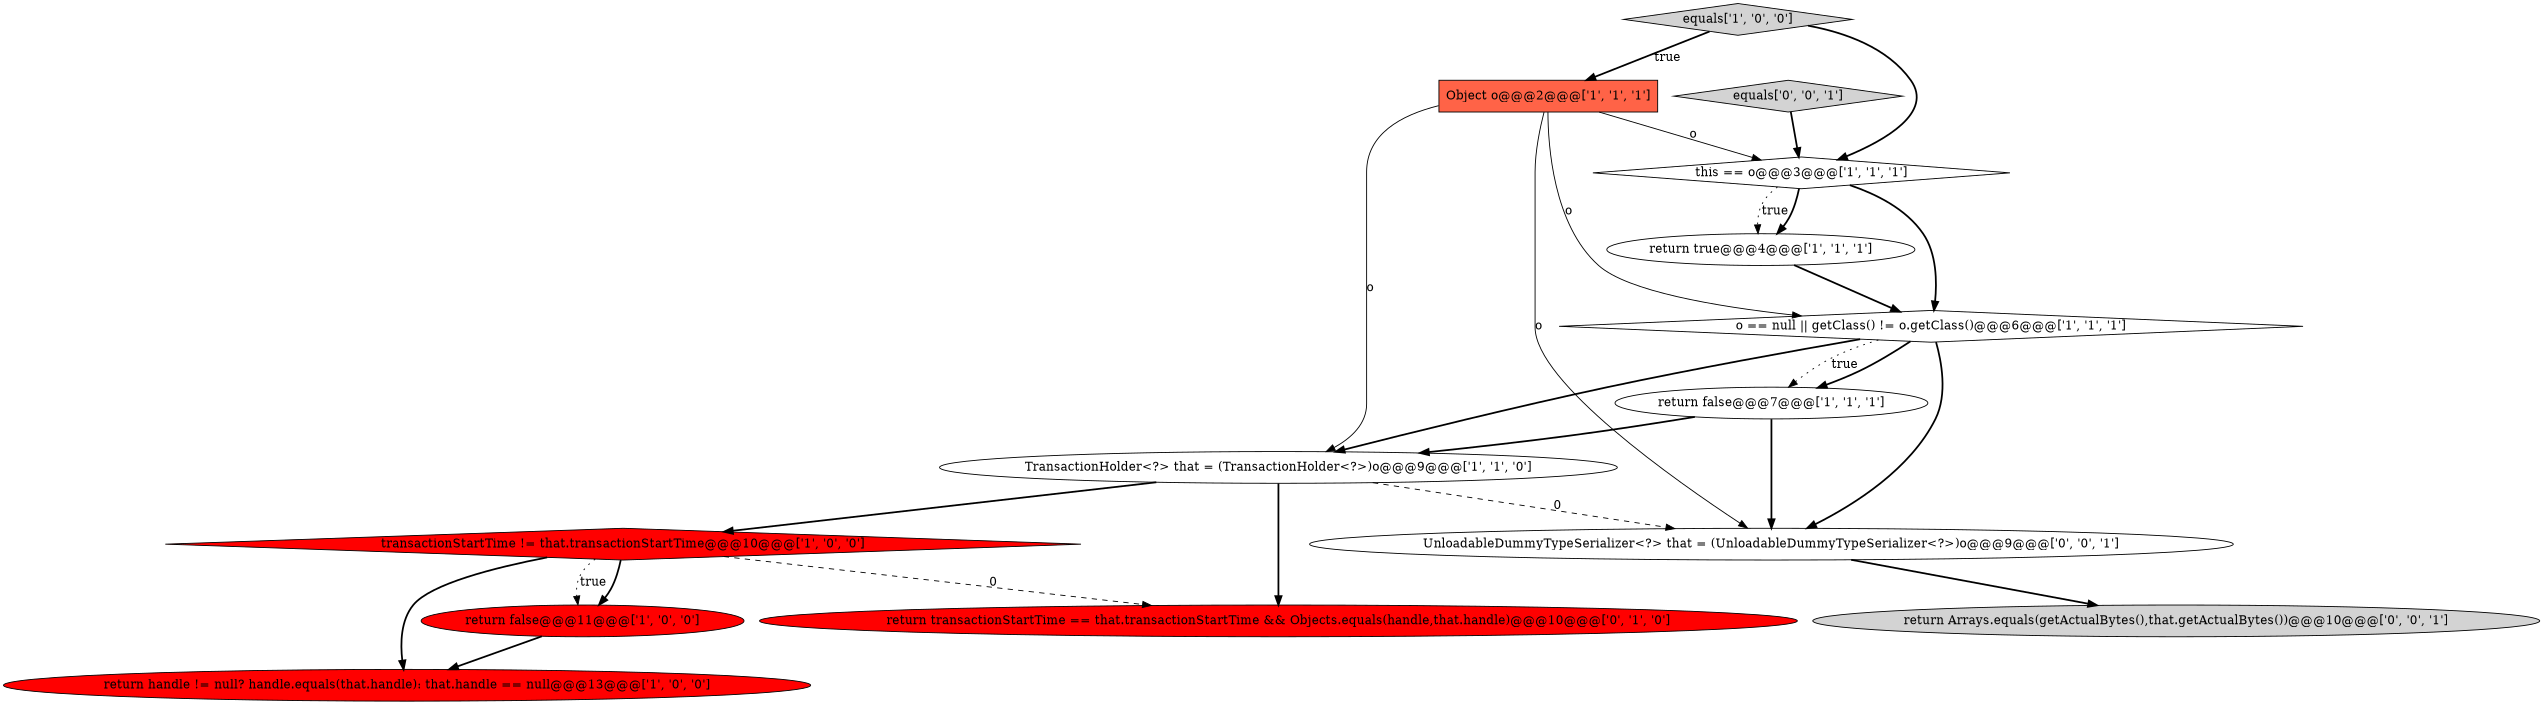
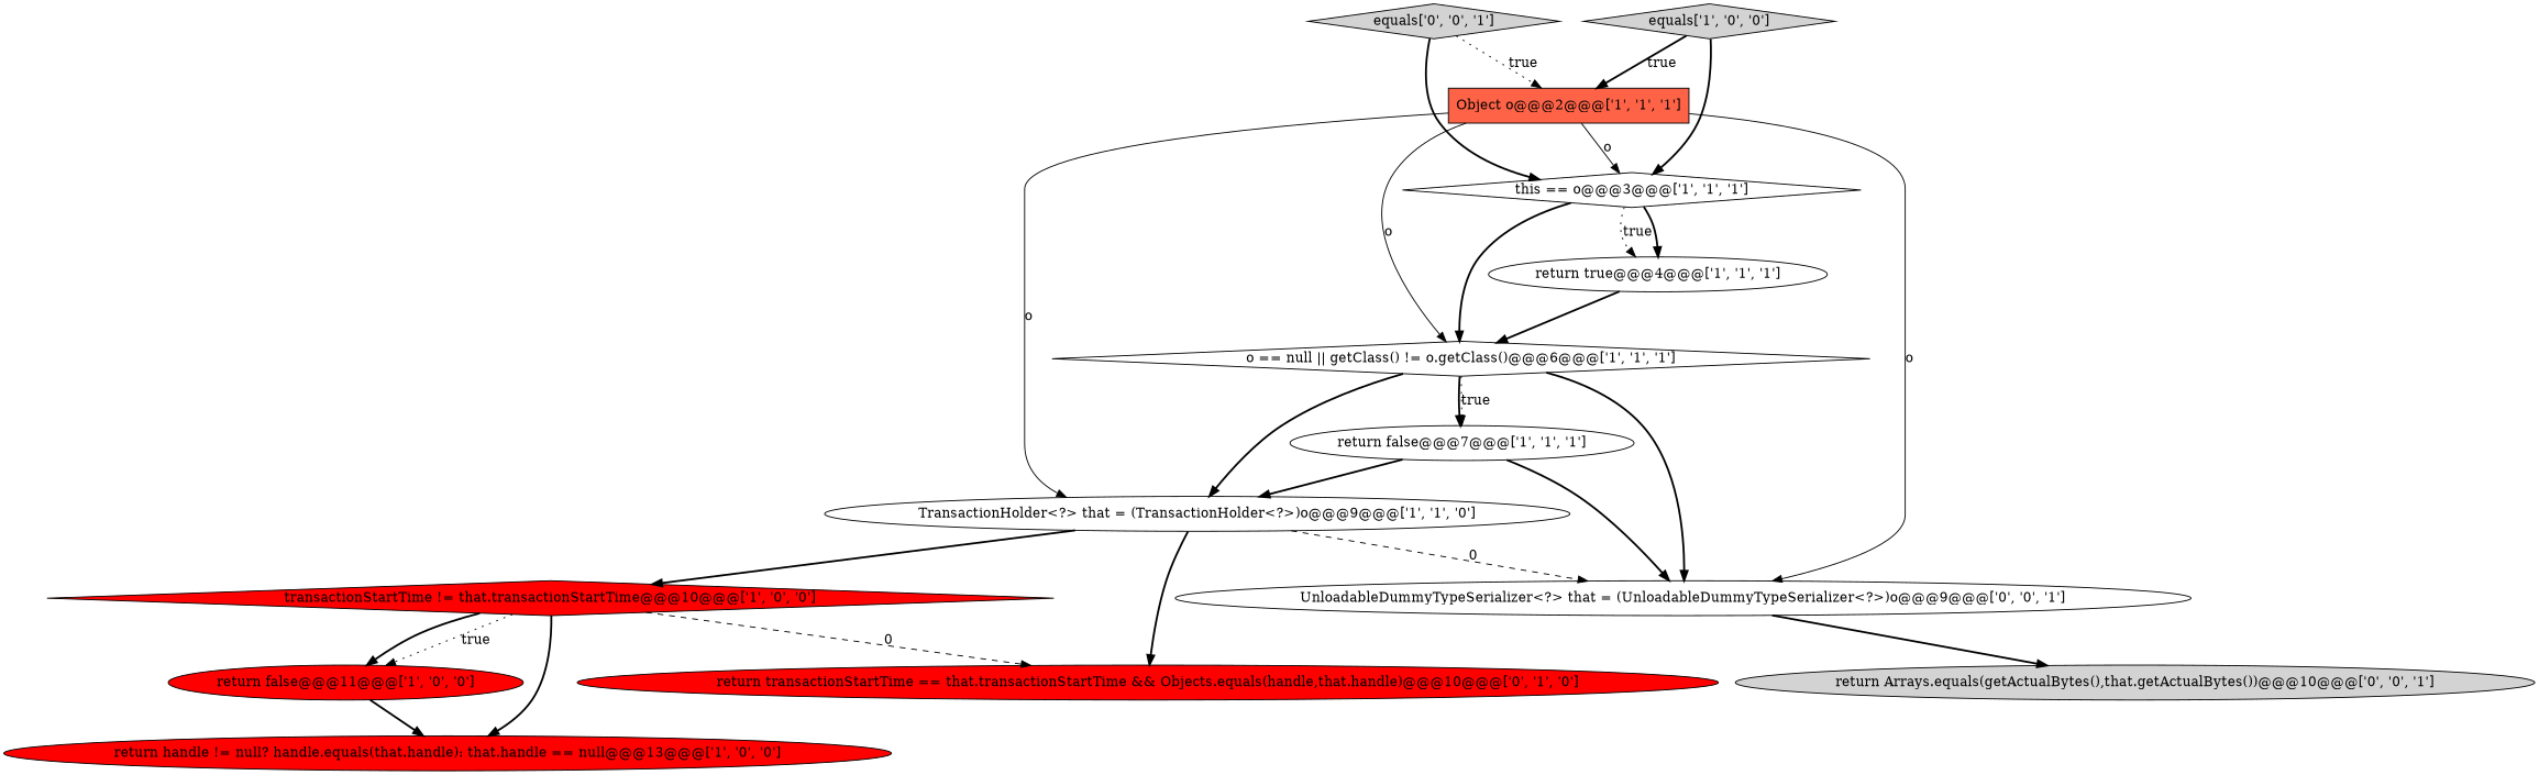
  digraph {
    fontname="DejaVu Serif"
    node [fillcolor=white fontname="DejaVu Serif" shape=ellipse style=filled]
    edge [fontname="DejaVu Serif" style=bold]
    n1 [label="return true@@@4@@@['1', '1', '1']"]
    n2 [label="o == null || getClass() != o.getClass()@@@6@@@['1', '1', '1']" shape=diamond]
    n3 [label="TransactionHolder<?> that = (TransactionHolder<?>)o@@@9@@@['1', '1', '0']"]
    n4 [label="UnloadableDummyTypeSerializer<?> that = (UnloadableDummyTypeSerializer<?>)o@@@9@@@['0', '0', '1']"]
    n5 [label="return false@@@7@@@['1', '1', '1']"]
    n6 [label="this == o@@@3@@@['1', '1', '1']" shape=diamond]
    n7 [fillcolor=tomato label="Object o@@@2@@@['1', '1', '1']" shape=box]
    n8 [fillcolor=red label="return transactionStartTime == that.transactionStartTime && Objects.equals(handle,that.handle)@@@10@@@['0', '1', '0']"]
    n9 [fillcolor=red label="transactionStartTime != that.transactionStartTime@@@10@@@['1', '0', '0']" shape=diamond]
    n10 [fillcolor=lightgray label="return Arrays.equals(getActualBytes(),that.getActualBytes())@@@10@@@['0', '0', '1']"]
    n11 [fillcolor=red label="return false@@@11@@@['1', '0', '0']"]
    n12 [fillcolor=red label="return handle != null? handle.equals(that.handle): that.handle == null@@@13@@@['1', '0', '0']"]
    n13 [fillcolor=lightgray label="equals['0', '0', '1']" shape=diamond]
    n14 [fillcolor=lightgray label="equals['1', '0', '0']" shape=diamond]
    n1 -> n2
    n2 -> n3
    n2 -> n4
    n2 -> n5 [label=true style=dotted]
    n2 -> n5
    n3 -> n4 [label=0 style=dashed]
    n3 -> n8
    n3 -> n9
    n4 -> n10
    n5 -> n3
    n5 -> n4
    n6 -> n1 [label=true style=dotted]
    n6 -> n1
    n6 -> n2
    n7 -> n2 [label=o style=solid]
    n7 -> n3 [label=o style=solid]
    n7 -> n4 [label=o style=solid]
    n7 -> n6 [label=o style=solid]
    n9 -> n8 [label=0 style=dashed]
    n9 -> n11
    n9 -> n11 [label=true style=dotted]
    n9 -> n12
    n11 -> n12
    n13 -> n6
+   n13 -> n7 [label=true style=dotted]
    n14 -> n6
    n14 -> n7 [label=true]
  }
